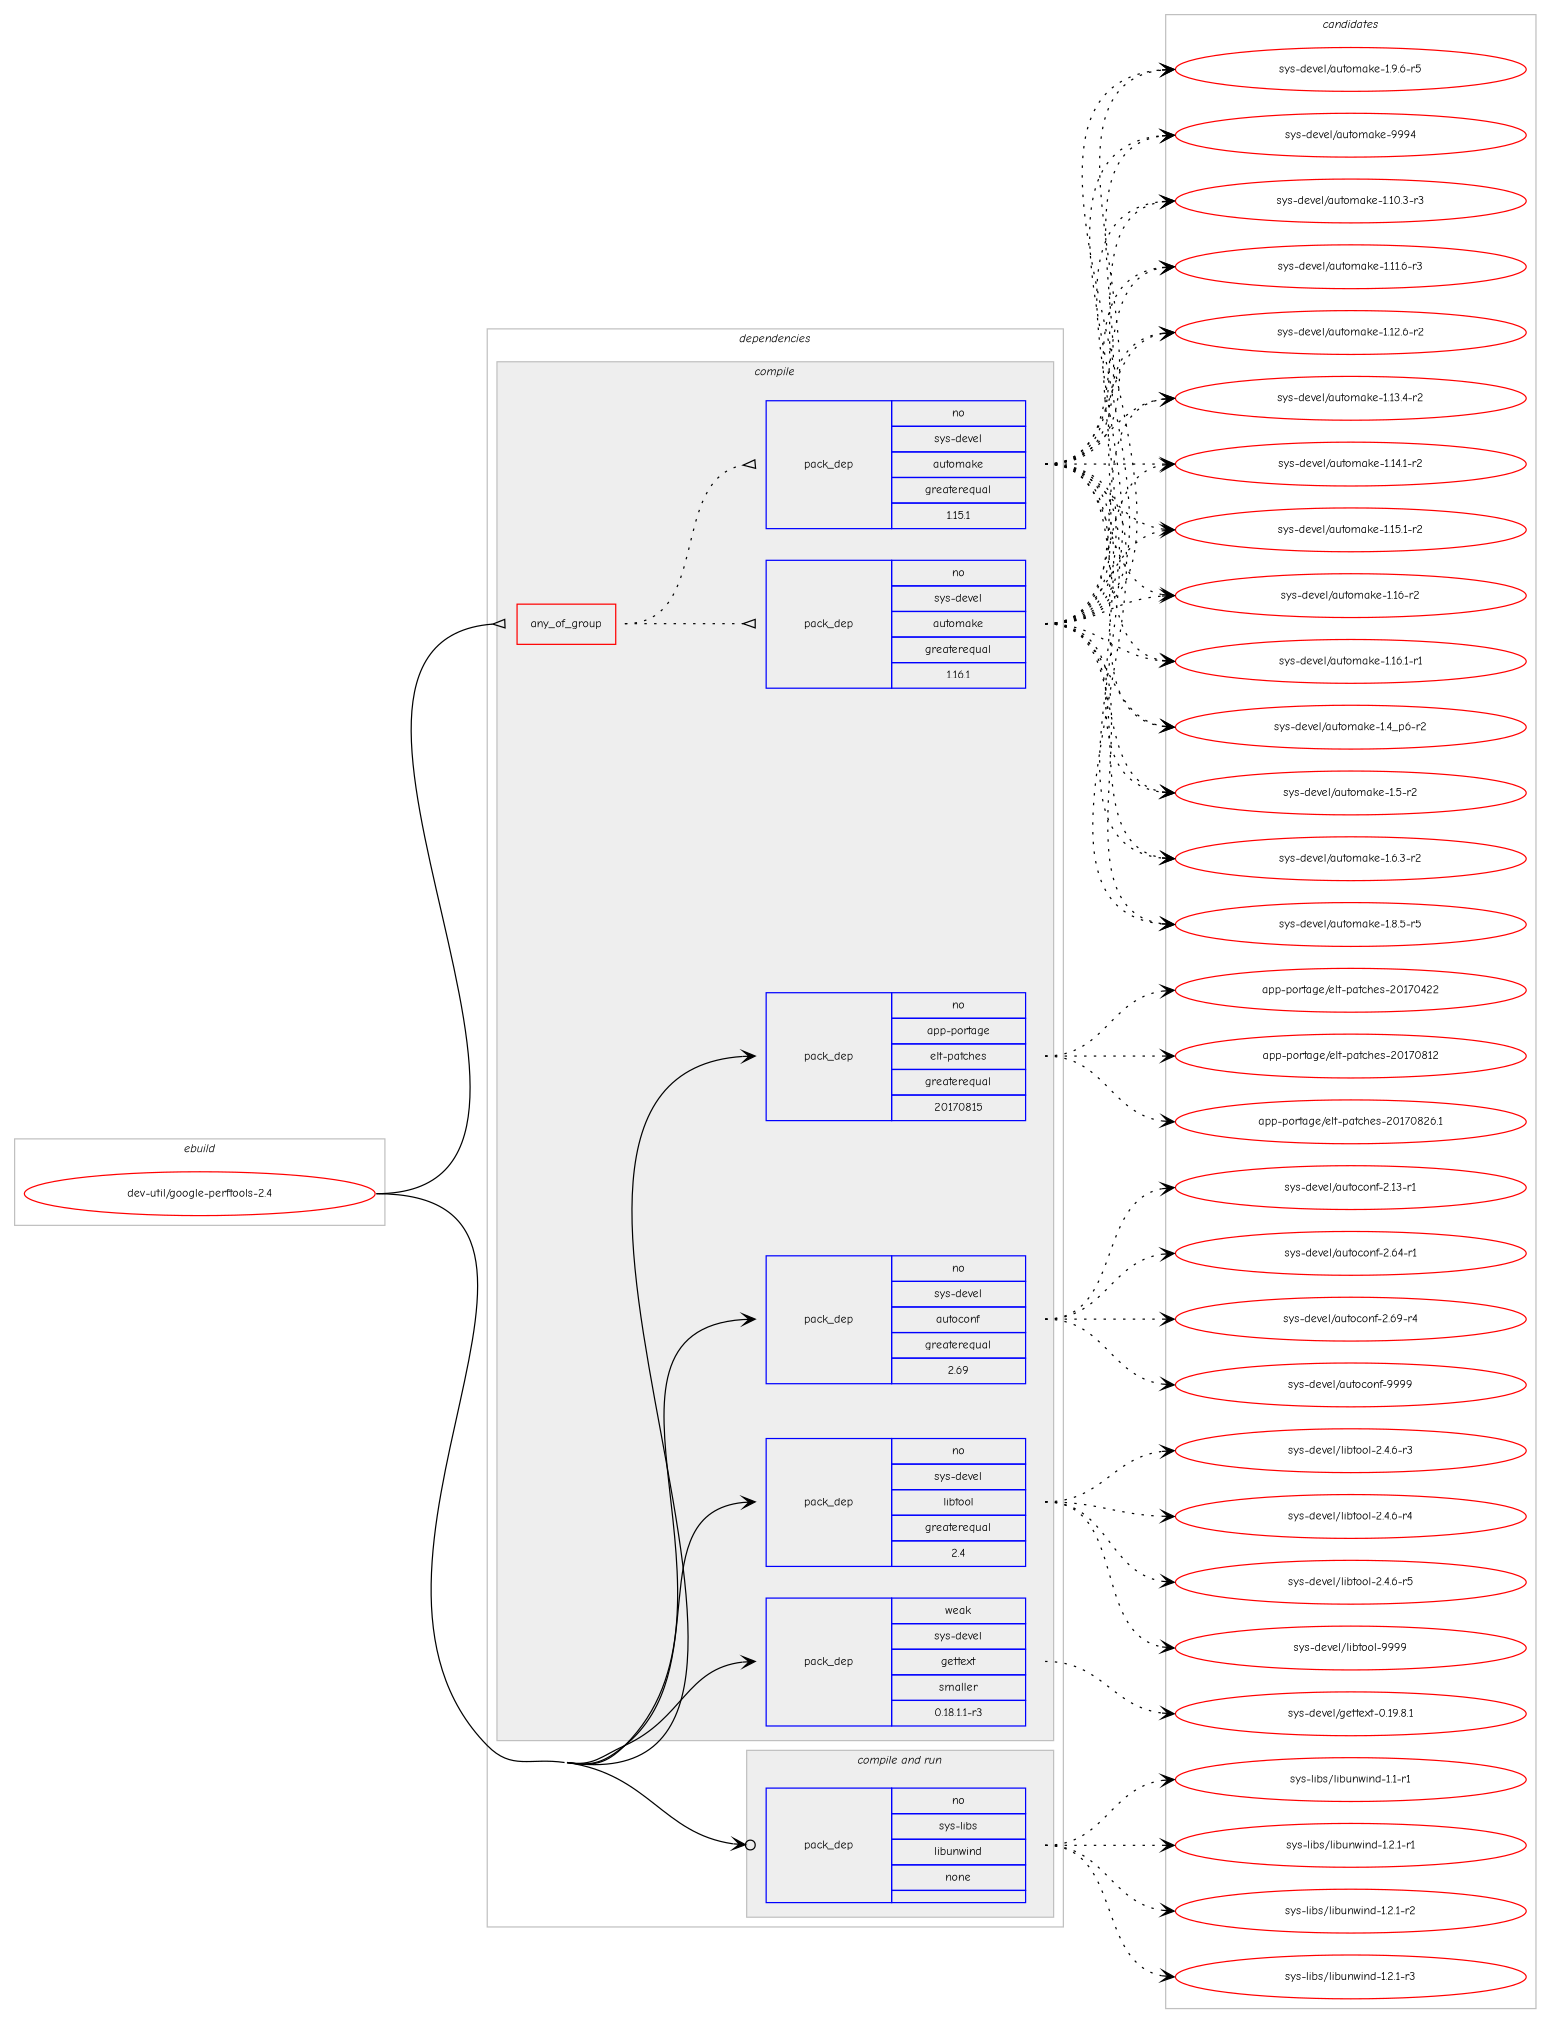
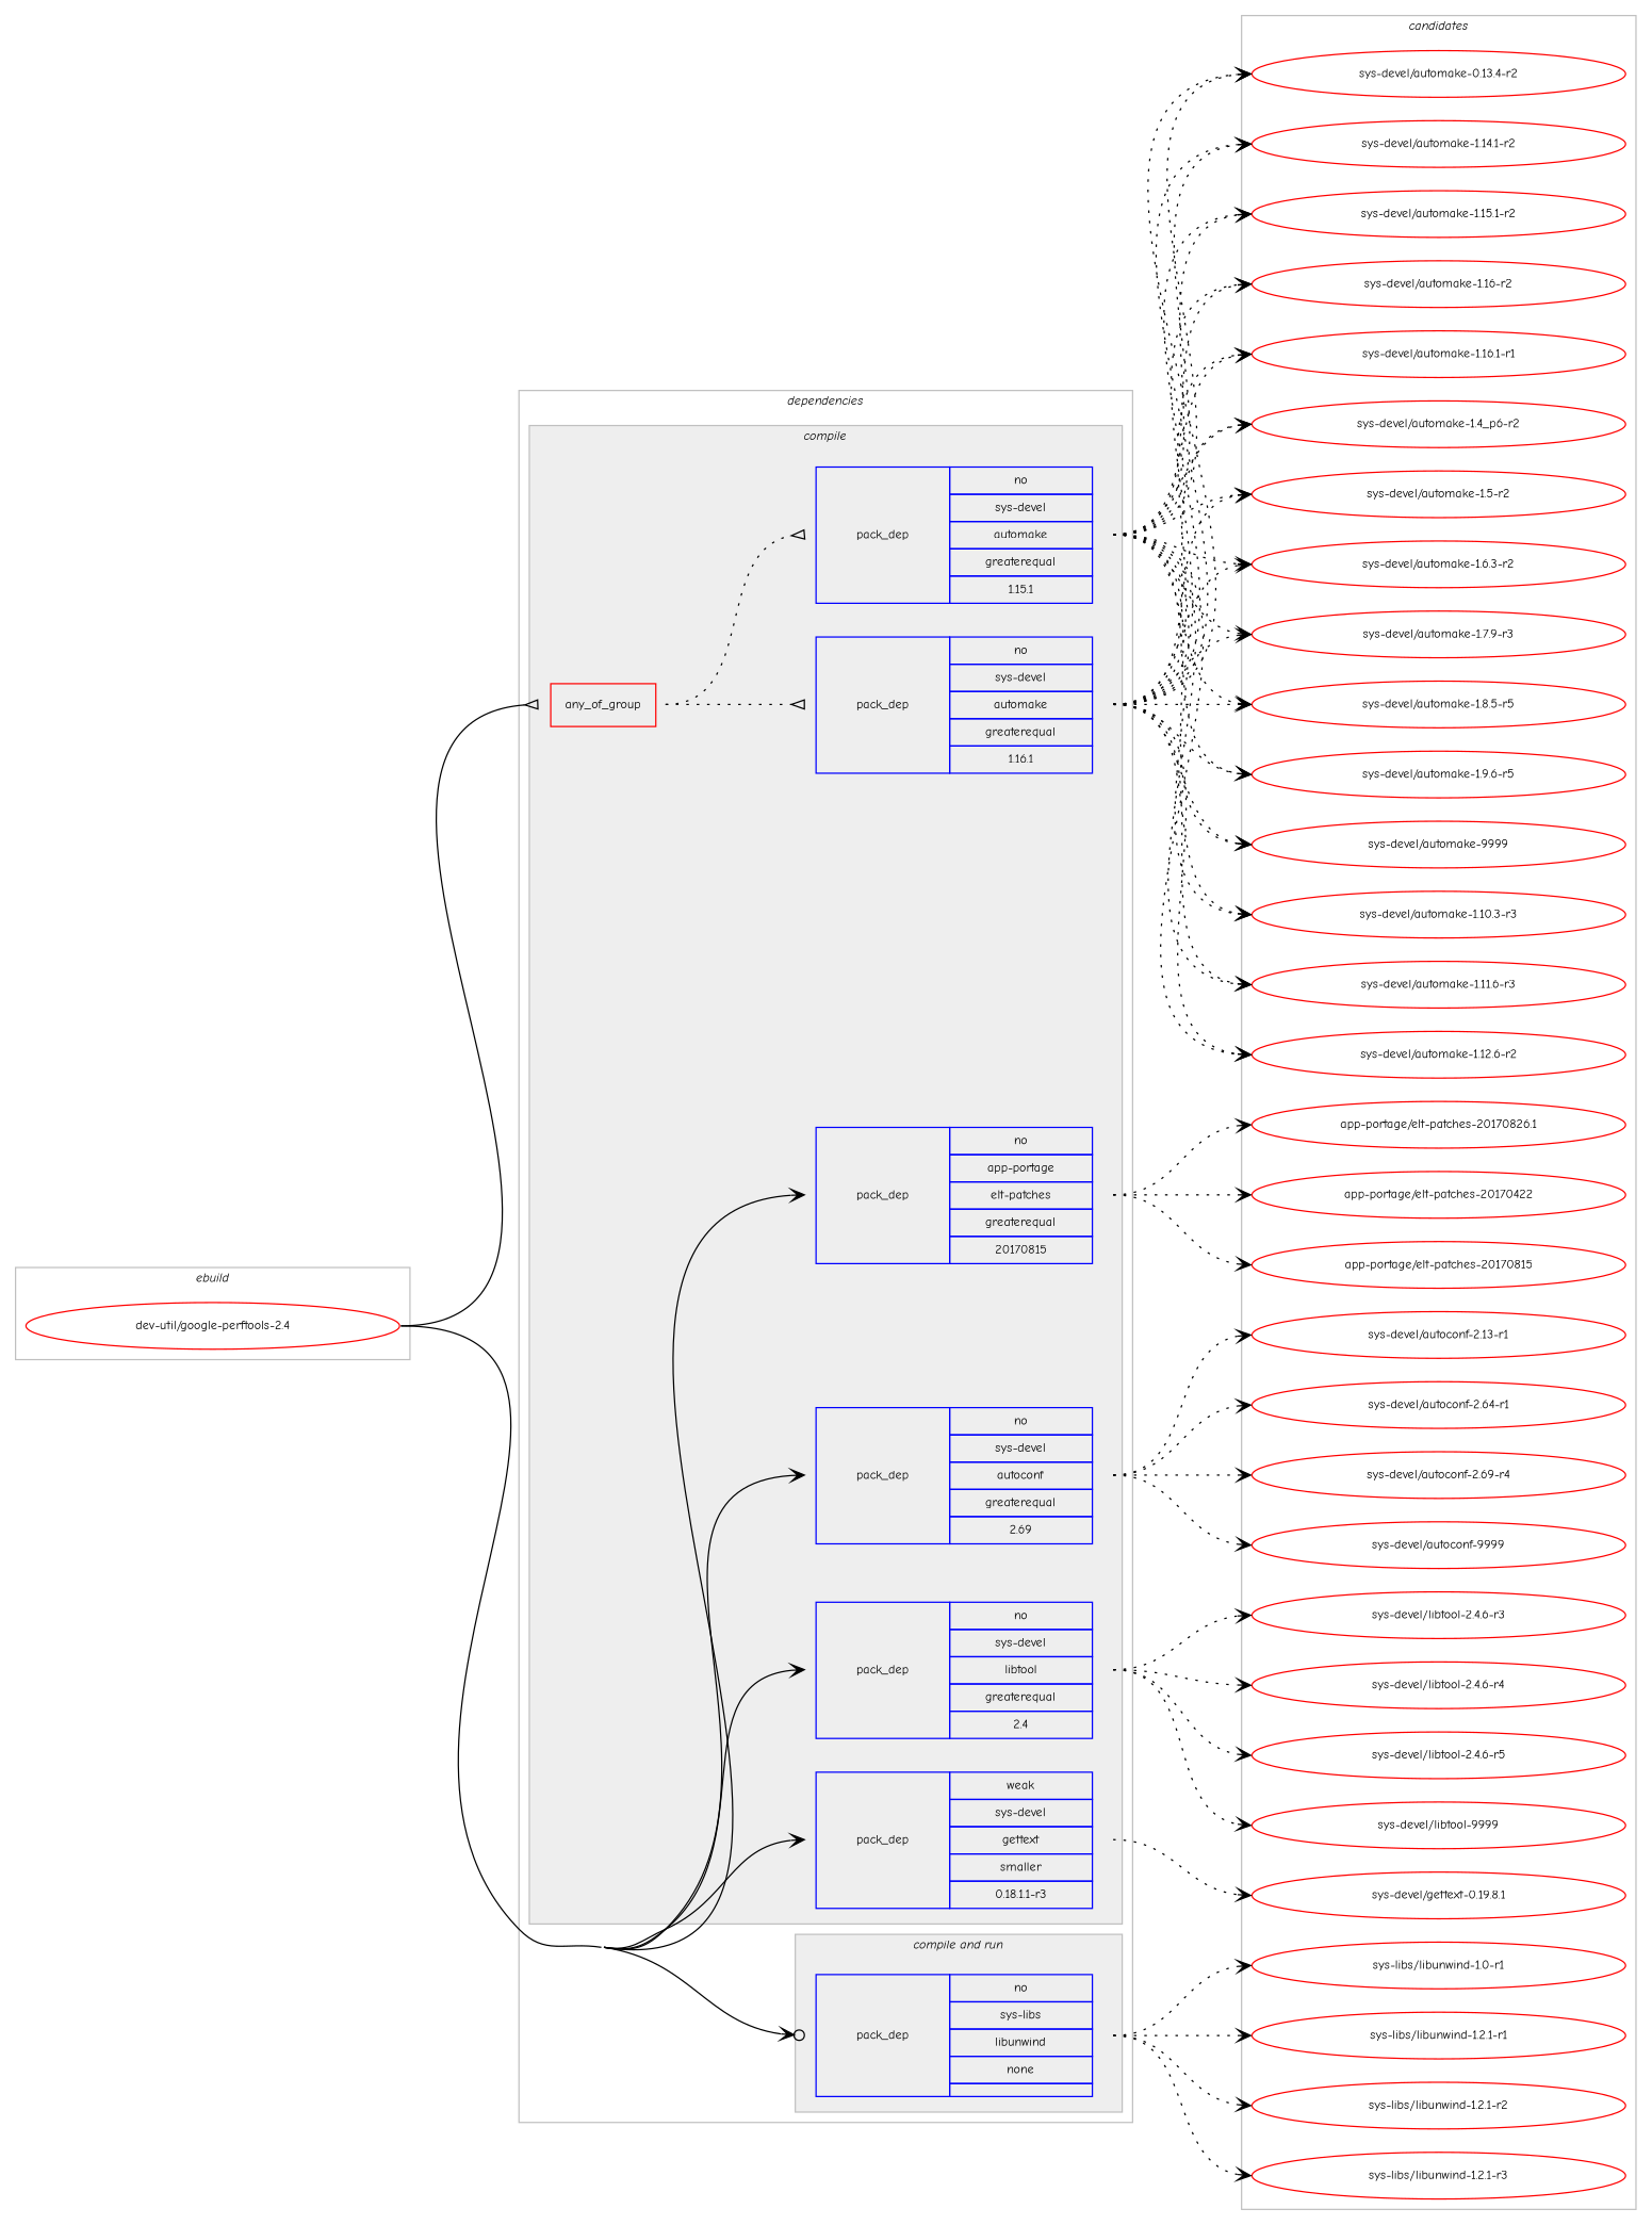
  digraph {
    compound=true
    concentrate=true
    fontname="Comic Neue"
    fontsize=10
    newrank=true
    rankdir=LR
    ranksep=1.5
    node [color=red fontname="Comic Neue" fontsize=10]
    edge [arrowhead=vee fontname="Comic Neue" headport=w style=dotted tailport=e weight=100]
    n1 [label="dev-util/google-perftools-2.4" width=4]
    n2 [color=blue label=<<TABLE BORDER="0" CELLBORDER="1" CELLSPACING="0" CELLPADDING="4" WIDTH="220"><TR><TD ROWSPAN="6" CELLPADDING="30">pack_dep</TD></TR><TR><TD WIDTH="110">no</TD></TR><TR><TD>sys-devel</TD></TR><TR><TD>automake</TD></TR><TR><TD>greaterequal</TD></TR><TR><TD>1.16.1</TD></TR></TABLE>> shape=none]
    n3 [color=blue label=<<TABLE BORDER="0" CELLBORDER="1" CELLSPACING="0" CELLPADDING="4" WIDTH="220"><TR><TD ROWSPAN="6" CELLPADDING="30">pack_dep</TD></TR><TR><TD WIDTH="110">no</TD></TR><TR><TD>sys-devel</TD></TR><TR><TD>automake</TD></TR><TR><TD>greaterequal</TD></TR><TR><TD>1.15.1</TD></TR></TABLE>> shape=none]
    n4 [label=<<TABLE BORDER="0" CELLBORDER="1" CELLSPACING="0" CELLPADDING="4"><TR><TD CELLPADDING="10">any_of_group</TD></TR></TABLE>> shape=none]
    n5 [color=blue label=<<TABLE BORDER="0" CELLBORDER="1" CELLSPACING="0" CELLPADDING="4" WIDTH="220"><TR><TD ROWSPAN="6" CELLPADDING="30">pack_dep</TD></TR><TR><TD WIDTH="110">no</TD></TR><TR><TD>app-portage</TD></TR><TR><TD>elt-patches</TD></TR><TR><TD>greaterequal</TD></TR><TR><TD>20170815</TD></TR></TABLE>> shape=none]
    n6 [color=blue label=<<TABLE BORDER="0" CELLBORDER="1" CELLSPACING="0" CELLPADDING="4" WIDTH="220"><TR><TD ROWSPAN="6" CELLPADDING="30">pack_dep</TD></TR><TR><TD WIDTH="110">no</TD></TR><TR><TD>sys-devel</TD></TR><TR><TD>autoconf</TD></TR><TR><TD>greaterequal</TD></TR><TR><TD>2.69</TD></TR></TABLE>> shape=none]
    n7 [color=blue label=<<TABLE BORDER="0" CELLBORDER="1" CELLSPACING="0" CELLPADDING="4" WIDTH="220"><TR><TD ROWSPAN="6" CELLPADDING="30">pack_dep</TD></TR><TR><TD WIDTH="110">no</TD></TR><TR><TD>sys-devel</TD></TR><TR><TD>libtool</TD></TR><TR><TD>greaterequal</TD></TR><TR><TD>2.4</TD></TR></TABLE>> shape=none]
    n8 [color=blue label=<<TABLE BORDER="0" CELLBORDER="1" CELLSPACING="0" CELLPADDING="4" WIDTH="220"><TR><TD ROWSPAN="6" CELLPADDING="30">pack_dep</TD></TR><TR><TD WIDTH="110">weak</TD></TR><TR><TD>sys-devel</TD></TR><TR><TD>gettext</TD></TR><TR><TD>smaller</TD></TR><TR><TD>0.18.1.1-r3</TD></TR></TABLE>> shape=none]
    n9 [color=blue label=<<TABLE BORDER="0" CELLBORDER="1" CELLSPACING="0" CELLPADDING="4" WIDTH="220"><TR><TD ROWSPAN="6" CELLPADDING="30">pack_dep</TD></TR><TR><TD WIDTH="110">no</TD></TR><TR><TD>sys-libs</TD></TR><TR><TD>libunwind</TD></TR><TR><TD>none</TD></TR><TR><TD></TD></TR></TABLE>> shape=none]
    n10 [label="sys-devel/automake-1.10.3-r3" width=4]
    n11 [label="sys-devel/automake-1.11.6-r3" width=4]
    n12 [label="sys-devel/automake-1.12.6-r2" width=4]
-   n13 [label="sys-devel/automake-1.13.4-r2" width=4]
+   n13 [label="sys-devel/automake-0.13.4-r2" width=4]
    n14 [label="sys-devel/automake-1.14.1-r2" width=4]
    n15 [label="sys-devel/automake-1.15.1-r2" width=4]
    n16 [label="sys-devel/automake-1.16-r2" width=4]
    n17 [label="sys-devel/automake-1.16.1-r1" width=4]
    n18 [label="sys-devel/automake-1.4_p6-r2" width=4]
    n19 [label="sys-devel/automake-1.5-r2" width=4]
    n20 [label="sys-devel/automake-1.6.3-r2" width=4]
+   n21 [label="sys-devel/automake-1.7.9-r3" width=4]
    n22 [label="sys-devel/automake-1.8.5-r5" width=4]
    n23 [label="sys-devel/automake-1.9.6-r5" width=4]
-   n24 [label="sys-devel/automake-9994" width=4]
+   n24 [label="sys-devel/automake-9999" width=4]
    n25 [label="app-portage/elt-patches-20170422" width=4]
-   n26 [label="app-portage/elt-patches-20170812" width=4]
+   n26 [label="app-portage/elt-patches-20170815" width=4]
    n27 [label="app-portage/elt-patches-20170826.1" width=4]
    n28 [label="sys-devel/autoconf-2.13-r1" width=4]
    n29 [label="sys-devel/autoconf-2.64-r1" width=4]
    n30 [label="sys-devel/autoconf-2.69-r4" width=4]
    n31 [label="sys-devel/autoconf-9999" width=4]
    n32 [label="sys-devel/libtool-2.4.6-r3" width=4]
    n33 [label="sys-devel/libtool-2.4.6-r4" width=4]
    n34 [label="sys-devel/libtool-2.4.6-r5" width=4]
    n35 [label="sys-devel/libtool-9999" width=4]
    n36 [label="sys-devel/gettext-0.19.8.1" width=4]
-   n37 [label="sys-libs/libunwind-1.1-r1" width=4]
+   n37 [label="sys-libs/libunwind-1.0-r1" width=4]
    n38 [label="sys-libs/libunwind-1.2.1-r1" width=4]
    n39 [label="sys-libs/libunwind-1.2.1-r2" width=4]
    n40 [label="sys-libs/libunwind-1.2.1-r3" width=4]
    subgraph cluster_1 {
      color=gray
      label=<<i>ebuild</i>>
      rank=same
      n1
    }
    subgraph cluster_2 {
      color=gray
      label=<<i>dependencies</i>>
      subgraph cluster_3 {
        color=gray
        fillcolor="#eeeeee"
        label=<<i>compile</i>>
        style=filled
        subgraph sub_4 {
          color=gray
          fillcolor="#eeeeee"
          label=<<i>compile</i>>
          style=filled
          n4
          subgraph sub_5 {
            color=gray
            fillcolor="#eeeeee"
            label=<<i>compile</i>>
            style=filled
            n2
          }
          subgraph sub_6 {
            color=gray
            fillcolor="#eeeeee"
            label=<<i>compile</i>>
            style=filled
            n3
          }
        }
        subgraph sub_7 {
          color=gray
          fillcolor="#eeeeee"
          label=<<i>compile</i>>
          style=filled
          n5
        }
        subgraph sub_8 {
          color=gray
          fillcolor="#eeeeee"
          label=<<i>compile</i>>
          style=filled
          n6
        }
        subgraph sub_9 {
          color=gray
          fillcolor="#eeeeee"
          label=<<i>compile</i>>
          style=filled
          n7
        }
        subgraph sub_10 {
          color=gray
          fillcolor="#eeeeee"
          label=<<i>compile</i>>
          style=filled
          n8
        }
      }
      subgraph cluster_11 {
        color=gray
        fillcolor="#eeeeee"
        label=<<i>compile and run</i>>
        style=filled
        subgraph sub_12 {
          color=gray
          fillcolor="#eeeeee"
          label=<<i>compile and run</i>>
          style=filled
          n9
        }
      }
      subgraph cluster_13 {
        color=gray
        fillcolor="#eeeeee"
        label=<<i>run</i>>
        style=filled
      }
    }
    subgraph cluster_14 {
      color=gray
      label=<<i>candidates</i>>
      rank=same
      subgraph sub_15 {
        color=black
        label=<<i>candidates</i>>
        nodesep=1
        rank=same
        n10
        n11
        n12
        n13
        n14
        n15
        n16
        n17
        n18
        n19
        n20
+       n21
        n22
        n23
        n24
      }
      subgraph sub_16 {
        color=black
        label=<<i>candidates</i>>
        nodesep=1
        rank=same
        n10
        n11
        n12
        n13
        n14
        n15
        n16
        n17
        n18
        n19
        n20
+       n21
        n22
        n23
        n24
      }
      subgraph sub_17 {
        color=black
        label=<<i>candidates</i>>
        nodesep=1
        rank=same
        n25
        n26
        n27
      }
      subgraph sub_18 {
        color=black
        label=<<i>candidates</i>>
        nodesep=1
        rank=same
        n28
        n29
        n30
        n31
      }
      subgraph sub_19 {
        color=black
        label=<<i>candidates</i>>
        nodesep=1
        rank=same
        n32
        n33
        n34
        n35
      }
      subgraph sub_20 {
        color=black
        label=<<i>candidates</i>>
        nodesep=1
        rank=same
        n36
      }
      subgraph sub_21 {
        color=black
        label=<<i>candidates</i>>
        nodesep=1
        rank=same
        n37
        n38
        n39
        n40
      }
    }
    n1 -> n4 [arrowhead=oinv style=solid weight=20]
    n1 -> n5 [style=solid weight=20]
    n1 -> n6 [style=solid weight=20]
    n1 -> n7 [style=solid weight=20]
    n1 -> n8 [style=solid weight=20]
    n1 -> n9 [arrowhead=odotvee style=solid weight=20]
    n2 -> n10
    n2 -> n11
    n2 -> n12
    n2 -> n13
    n2 -> n14
    n2 -> n15
    n2 -> n16
    n2 -> n17
    n2 -> n18
    n2 -> n19
    n2 -> n20
+   n2 -> n21
    n2 -> n22
    n2 -> n23
    n2 -> n24
    n3 -> n10
    n3 -> n11
    n3 -> n12
    n3 -> n13
    n3 -> n14
    n3 -> n15
    n3 -> n16
    n3 -> n17
    n3 -> n18
    n3 -> n19
    n3 -> n20
+   n3 -> n21
    n3 -> n22
    n3 -> n23
    n3 -> n24
    n4 -> n2 [arrowhead=oinv weight=20]
    n4 -> n3 [arrowhead=oinv weight=20]
    n5 -> n25
    n5 -> n26
    n5 -> n27
    n6 -> n28
    n6 -> n29
    n6 -> n30
    n6 -> n31
    n7 -> n32
    n7 -> n33
    n7 -> n34
    n7 -> n35
    n8 -> n36
    n9 -> n37
    n9 -> n38
    n9 -> n39
    n9 -> n40
  }
